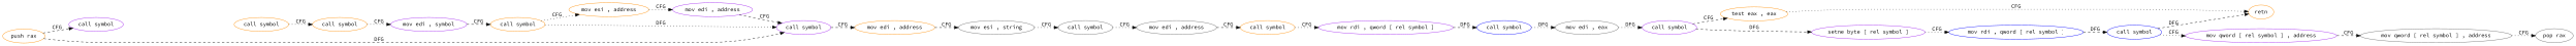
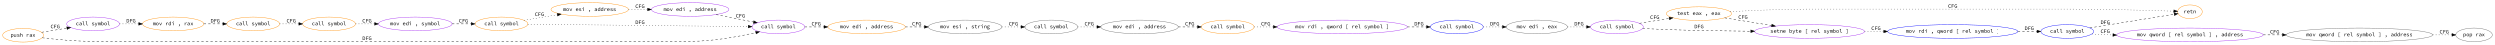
  digraph {
    fontname="Source Code Pro"
    rankdir=LR
    node [color=darkorange fontname="Source Code Pro"]
    edge [fontname="Source Code Pro" style=dashed]
    n1 [label="push rax"]
    n2 [color=purple label="call symbol"]
    n3 [color=purple label="call symbol"]
+   n4 [label="mov rdi , rax"]
    n5 [label="mov edi , address"]
    n6 [label="call symbol"]
    n7 [label="call symbol"]
    n8 [color=purple label="mov edi , symbol"]
    n9 [label="call symbol"]
    n10 [label="mov esi , address"]
    n11 [color=purple label="mov edi , address"]
    n12 [color=gray40 label="mov esi , string"]
    n13 [color=gray40 label="call symbol"]
    n14 [color=gray40 label="mov edi , address"]
    n15 [label="call symbol"]
    n16 [color=purple label="mov rdi , qword [ rel symbol ]"]
    n17 [color=blue label="call symbol"]
    n18 [color=gray40 label="mov edi , eax"]
    n19 [color=purple label="call symbol"]
    n20 [label="test eax , eax"]
    n21 [color=purple label="setne byte [ rel symbol ]"]
    n22 [label=retn]
    n23 [color=blue label="mov rdi , qword [ rel symbol ]"]
    n24 [color=blue label="call symbol"]
    n25 [color=purple label="mov qword [ rel symbol ] , address"]
    n26 [color=gray40 label="mov qword [ rel symbol ] , address"]
    n27 [color=gray40 label="pop rax"]
    n1 -> n2 [label=CFG]
    n1 -> n3 [label=DFG]
+   n2 -> n4 [label=DFG style=dotted]
    n3 -> n5 [label=CFG]
+   n4 -> n6 [label=DFG]
    n5 -> n12 [label=CFG]
    n6 -> n7 [label=CFG style=dotted]
    n7 -> n8 [label=CFG style=dotted]
    n8 -> n9 [label=CFG]
    n9 -> n3 [label=DFG style=dotted]
    n9 -> n10 [label=CFG style=dotted]
    n10 -> n11 [label=CFG style=dotted]
    n11 -> n3 [label=CFG]
    n12 -> n13 [label=CFG style=dotted]
    n13 -> n14 [label=CFG style=dotted]
    n14 -> n15 [label=CFG]
    n15 -> n16 [label=CFG style=dotted]
    n16 -> n17 [label=DFG]
    n17 -> n18 [label=DFG style=dotted]
    n18 -> n19 [label=DFG style=dotted]
    n19 -> n20 [label=CFG]
    n19 -> n21 [label=DFG]
+   n20 -> n21 [label=CFG]
    n20 -> n22 [label=CFG style=dotted]
    n21 -> n23 [label=CFG style=dotted]
    n23 -> n24 [label=DFG]
    n24 -> n22 [label=DFG]
    n24 -> n25 [label=CFG style=dotted]
    n25 -> n26 [label=CFG]
    n26 -> n27 [label=CFG style=dotted]
  }
